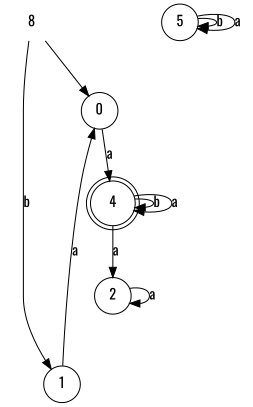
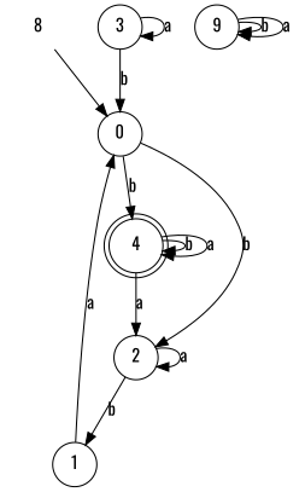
  digraph {
    fontname=Oswald
    rankdir=TB
    node [fontname=Oswald shape=circle]
    edge [fontname=Oswald]
    n1 [label=0]
    n2 [label=2]
    n3 [label=4 shape=doublecircle]
    n4 [label=1]
-   n6 [label=5]
+   n5 [label=3]
+   n6 [label=9]
    n7 [label=8 shape=plaintext]
-   n1 -> n3 [label=a]
+   n1 -> n2 [label=b]
+   n1 -> n3 [label=b]
    n2 -> n2 [label=a]
-   n7 -> n4 [label=b]
+   n2 -> n4 [label=b]
    n3 -> n2 [label=a]
    n3 -> n3 [label=b]
    n3 -> n3 [label=a]
    n4 -> n1 [label=a]
+   n5 -> n1 [label=b]
+   n5 -> n5 [label=a]
    n6 -> n6 [label=b]
    n6 -> n6 [label=a]
    n7 -> n1
  }
